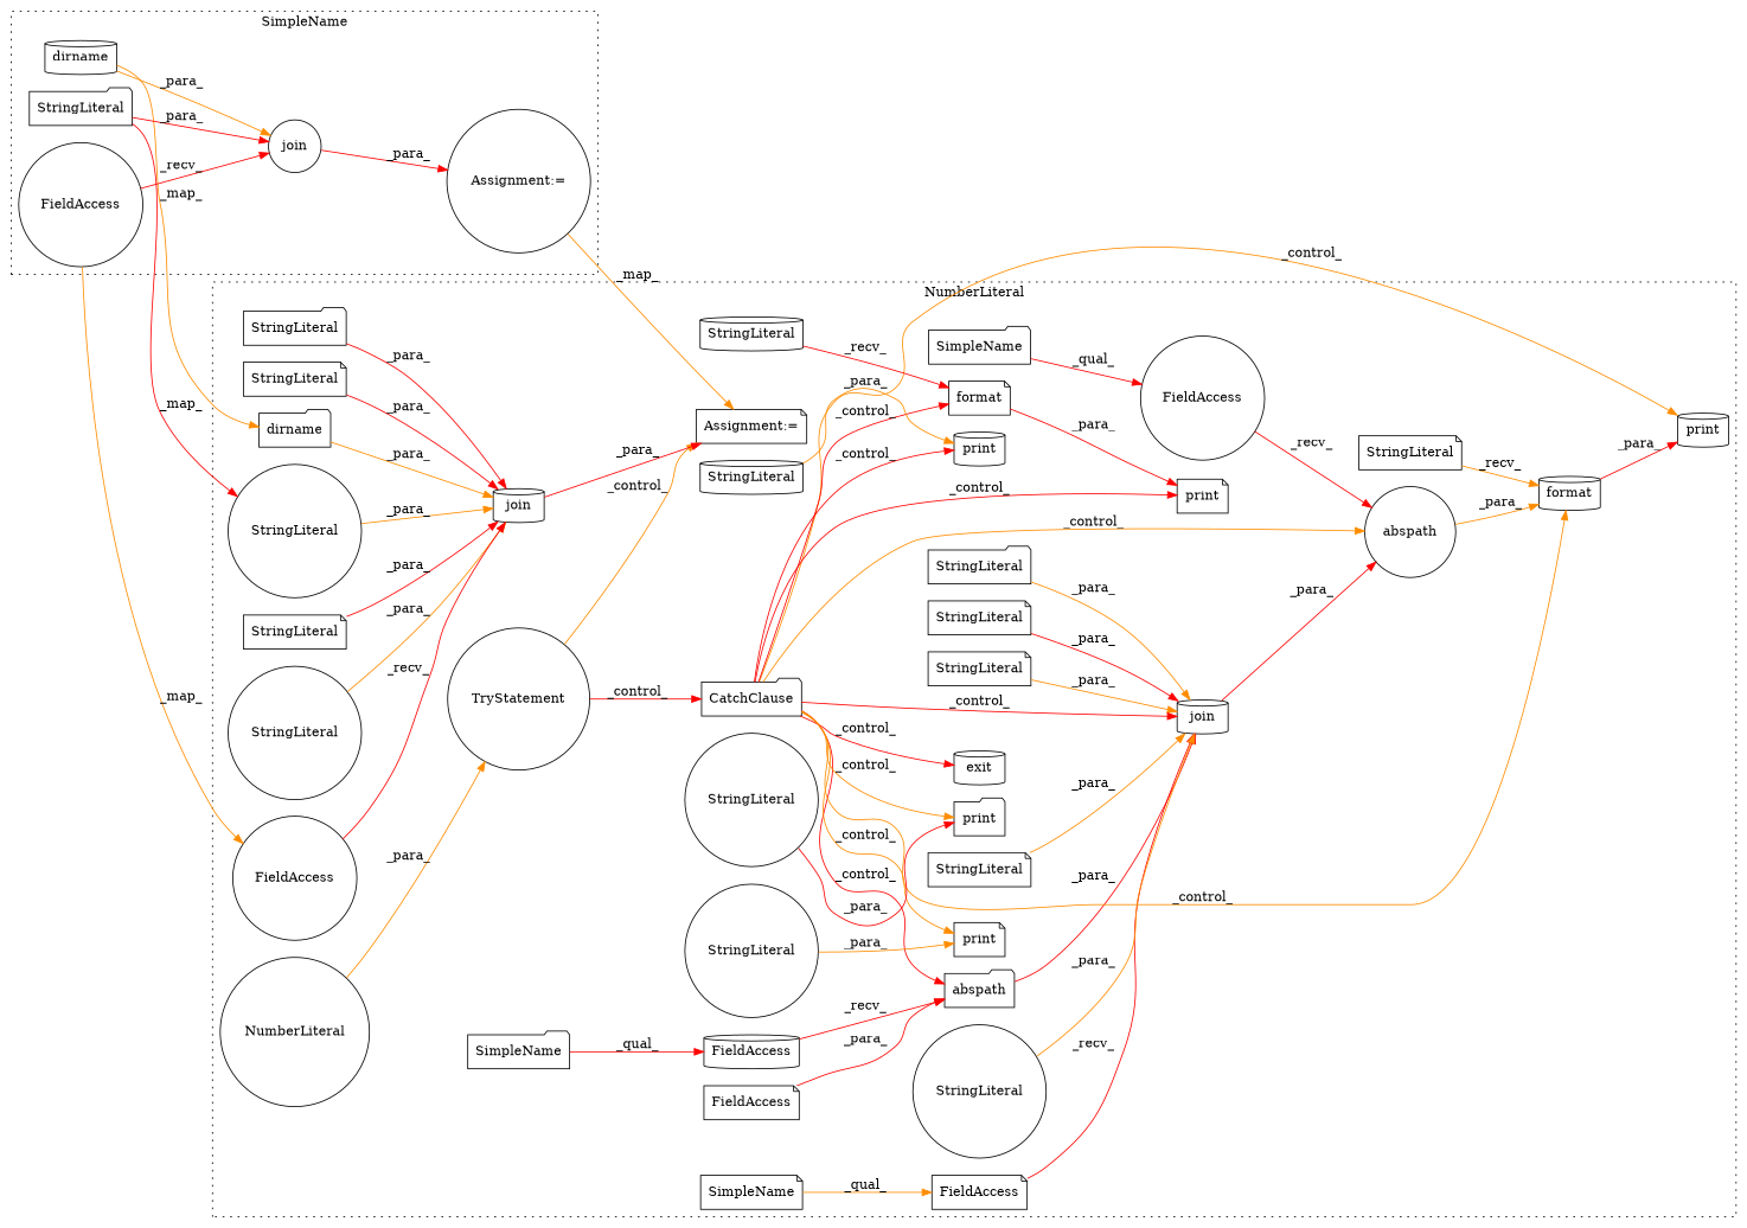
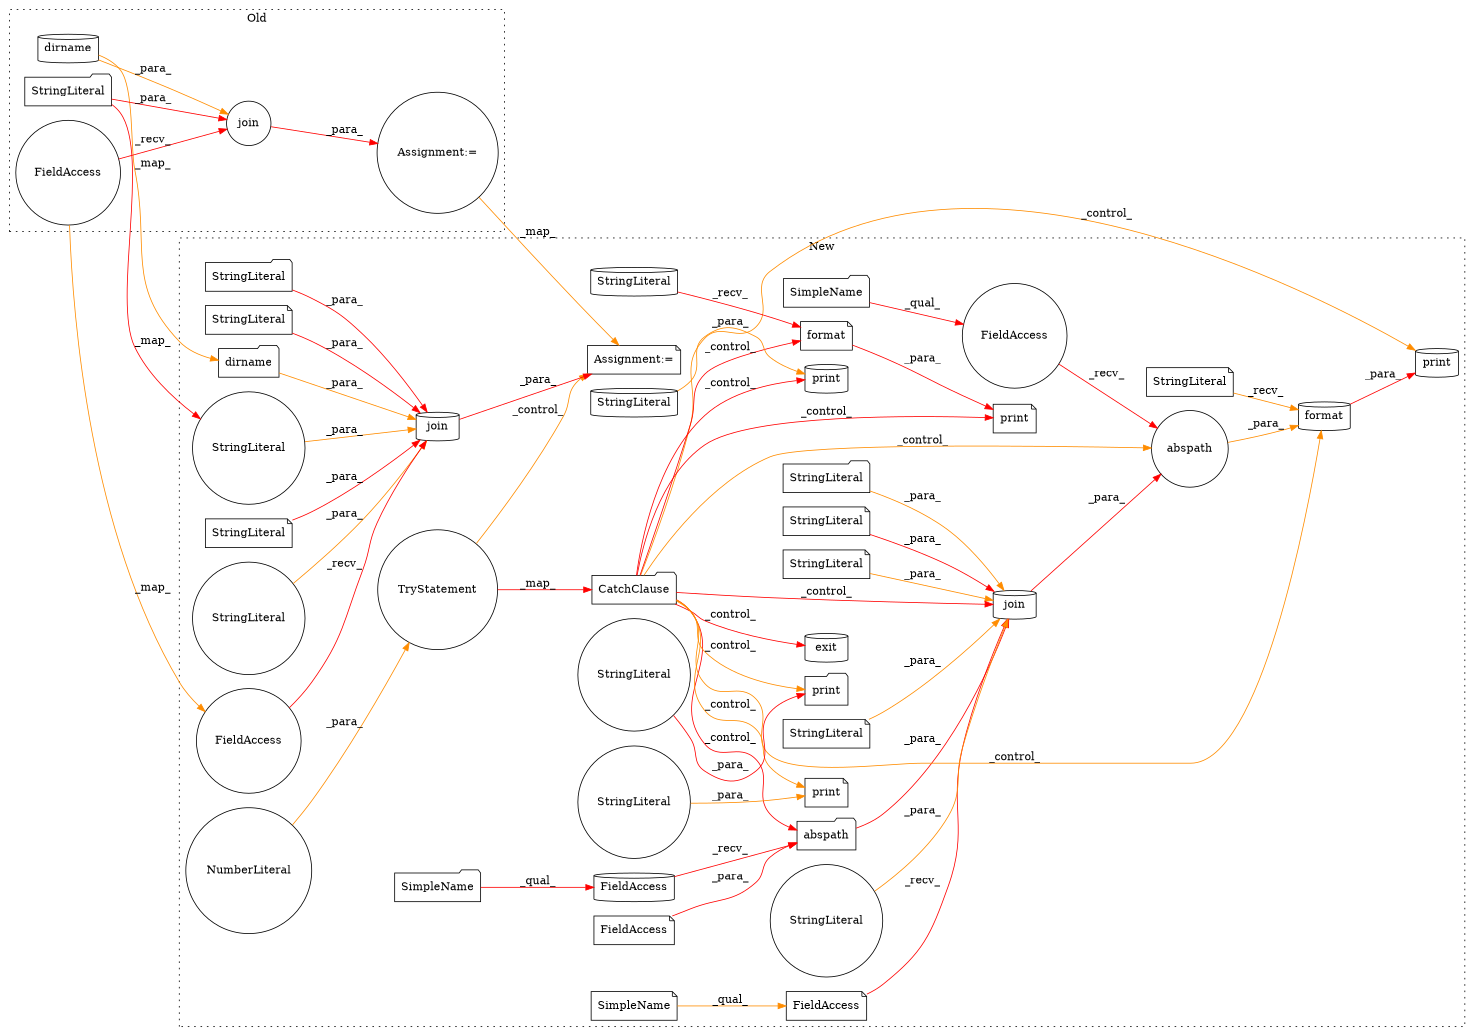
  digraph {
    rankdir=LR
    node [a=45 l=7 s=1886 shape=circle]
    edge [color=red]
    n1 [a=32 l="5,1" label=join s="851,929"]
    n2 [a=7 l=1 label="Assignment:=" s=1239]
    n3 [a=32 l="8,1" label=dirname s="864,897" shape=cylinder]
    n4 [l=30 label=StringLiteral s=899 shape=folder]
    n5 [a=22 label=FieldAccess s=843]
    n6 [a=32 l="8,1" label=abspath s="1894,1910" shape=folder]
    n7 [a=22 label=FieldAccess shape=cylinder]
    n8 [a=22 l=8 label=FieldAccess s=1902 shape=note]
    n9 [a=32 l="5,1" label=join s="1881,1942" shape=cylinder]
    n10 [l=4 label=StringLiteral s=1912 shape=folder]
    n11 [l=6 label=StringLiteral s=1922 shape=note]
    n12 [a=22 label=FieldAccess s=1873 shape=note]
    n13 [a=32 l="7,1" label=format s="1850,1944" shape=cylinder]
    n14 [a=32 l="6,1" label=print s="1833,1945" shape=cylinder]
    n15 [a=54 l=4 label=TryStatement s=1195]
    n16 [a=32 l="5,1" label=exit s="1958,1964" shape=cylinder]
    n17 [a=34 l=1 label=NumberLiteral s=1963]
    n18 [a=32 l="6,1" label=print s="1590,1674" shape=folder]
    n19 [a=32 l="8,1" label=abspath s="1865,1943"]
    n20 [a=32 l="6,1" label=print s="1383,1414" shape=note]
    n21 [a=22 label=FieldAccess s=1857]
    n22 [a=32 l="6,1" label=print s="1495,1581" shape=note]
    n23 [a=32 l="7,1" label=format s="1403,1413" shape=note]
    n24 [a=32 l="6,1" label=print s="1423,1486" shape=cylinder]
    n25 [a=12 l="11,2" label=CatchClause s="1351,1373" shape=folder]
    n26 [l=5 label=StringLiteral s=1929 shape=note]
    n27 [label=StringLiteral s=1935]
    n28 [l=4 label=StringLiteral s=1917 shape=note]
    n29 [l=78 label=StringLiteral s=1596]
    n30 [l=57 label=StringLiteral s=1429 shape=cylinder]
    n31 [l=13 label=StringLiteral s=1389 shape=cylinder]
    n32 [l=10 label=StringLiteral s=1839 shape=note]
    n33 [a=7 l=1 label="Assignment:=" s=1285 shape=note]
    n34 [a=32 l="8,1" label=dirname s="888,921" shape=folder]
    n35 [a=32 l="5,1" label=join s="875,961" shape=cylinder]
    n36 [l=4 label=StringLiteral s=923 shape=note]
    n37 [label=StringLiteral s=941]
    n38 [l=12 label=StringLiteral s=949]
    n39 [l=5 label=StringLiteral s=935 shape=folder]
    n40 [l=6 label=StringLiteral s=928 shape=note]
    n41 [a=22 label=FieldAccess s=867]
    n42 [l=80 label=StringLiteral s=1501]
    n43 [a=42 l=2 label=SimpleName shape=folder]
    n44 [a=42 l=2 label=SimpleName s=1857 shape=folder]
    n45 [a=42 l=2 label=SimpleName s=1873 shape=note]
    subgraph cluster_1 {
-     label=SimpleName
+     label=Old
      style=dotted
      n1
      n2
      n3
      n4
      n5
    }
    subgraph cluster_2 {
-     label=NumberLiteral
+     label=New
      style=dotted
      n6
      n7
      n8
      n9
      n10
      n11
      n12
      n13
      n14
      n15
      n16
      n17
      n18
      n19
      n20
      n21
      n22
      n23
      n24
      n25
      n26
      n27
      n28
      n29
      n30
      n31
      n32
      n33
      n34
      n35
      n36
      n37
      n38
      n39
      n40
      n41
      n42
      n43
      n44
      n45
    }
    n1 -> n2 [label=_para_]
    n2 -> n33 [color=darkorange label=_map_]
    n3 -> n1 [color=darkorange label=_para_]
    n3 -> n34 [color=darkorange label=_map_]
    n4 -> n1 [label=_para_]
    n4 -> n38 [label=_map_]
    n5 -> n1 [label=_recv_]
    n5 -> n41 [color=darkorange label=_map_]
    n6 -> n9 [label=_para_]
    n7 -> n6 [label=_recv_]
    n8 -> n6 [label=_para_]
    n9 -> n19 [label=_para_]
    n10 -> n9 [color=darkorange label=_para_]
    n11 -> n9 [color=darkorange label=_para_]
    n12 -> n9 [label=_recv_]
    n13 -> n14 [label=_para_]
-   n15 -> n25 [label=_control_]
+   n15 -> n25 [label=_map_]
    n15 -> n33 [color=darkorange label=_control_]
    n17 -> n15 [color=darkorange label=_para_]
    n19 -> n13 [color=darkorange label=_para_]
    n21 -> n19 [label=_recv_]
    n23 -> n20 [label=_para_]
    n25 -> n6 [label=_control_]
    n25 -> n9 [label=_control_]
    n25 -> n13 [color=darkorange label=_control_]
    n25 -> n14 [color=darkorange label=_control_]
    n25 -> n16 [label=_control_]
    n25 -> n18 [color=darkorange label=_control_]
    n25 -> n19 [color=darkorange label=_control_]
    n25 -> n20 [label=_control_]
    n25 -> n22 [color=darkorange label=_control_]
    n25 -> n23 [label=_control_]
    n25 -> n24 [label=_control_]
    n26 -> n9 [color=darkorange label=_para_]
    n27 -> n9 [color=darkorange label=_para_]
    n28 -> n9 [label=_para_]
    n29 -> n18 [label=_para_]
    n30 -> n24 [color=darkorange label=_para_]
    n31 -> n23 [label=_recv_]
    n32 -> n13 [color=darkorange label=_recv_]
    n34 -> n35 [color=darkorange label=_para_]
    n35 -> n33 [label=_para_]
    n36 -> n35 [label=_para_]
    n37 -> n35 [color=darkorange label=_para_]
    n38 -> n35 [color=darkorange label=_para_]
    n39 -> n35 [label=_para_]
    n40 -> n35 [label=_para_]
    n41 -> n35 [label=_recv_]
    n42 -> n22 [color=darkorange label=_para_]
    n43 -> n7 [label=_qual_]
    n44 -> n21 [label=_qual_]
    n45 -> n12 [color=darkorange label=_qual_]
  }
